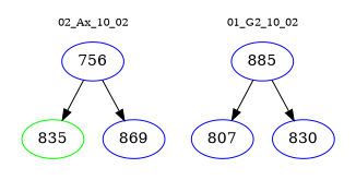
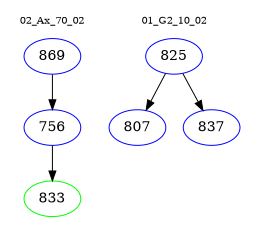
  digraph {
    node [color=blue]
    edge [color=black]
    n1 [label=756]
-   n2 [color=green label=835]
+   n2 [color=green label=833]
    n3 [label=869]
-   n4 [label=885]
+   n4 [label=825]
    n5 [label=807]
-   n6 [label=830]
+   n6 [label=837]
    subgraph cluster_1 {
      color=white
      fontsize=10
-     label="02_Ax_10_02"
+     label="02_Ax_70_02"
      n1
      n2
      n3
    }
    subgraph cluster_2 {
      color=white
      fontsize=10
      label="01_G2_10_02"
      n4
      n5
      n6
    }
    n1 -> n2
-   n1 -> n3
+   n3 -> n1
    n4 -> n5
    n4 -> n6
  }
